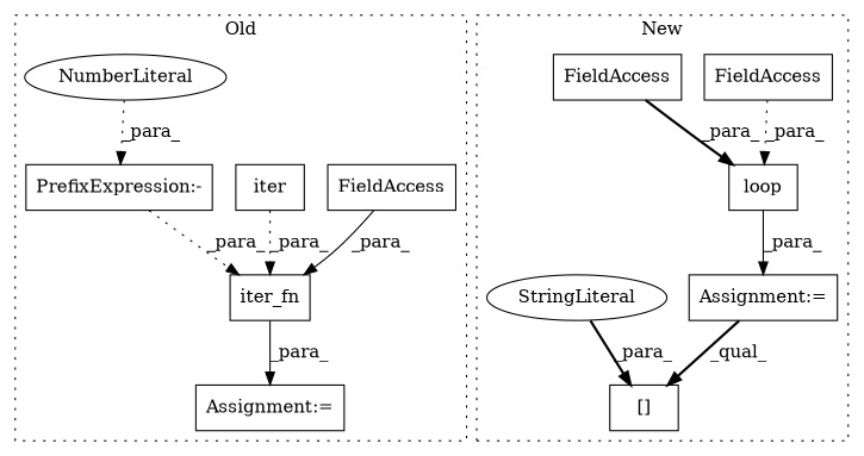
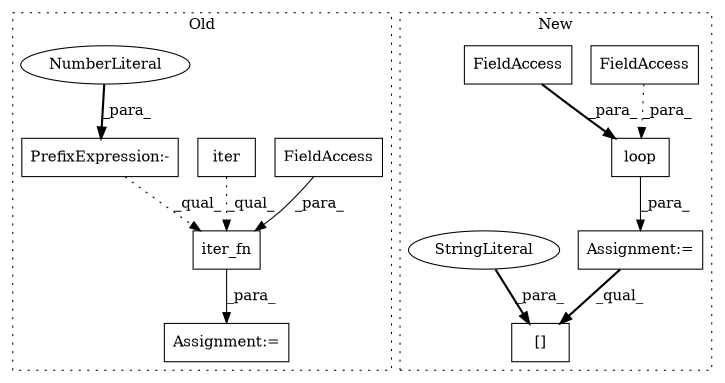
  digraph {
    fontname="DejaVu Serif"
    node [a=32 fontname="DejaVu Serif" l="8,1" shape=box]
    edge [fontname="DejaVu Serif" style=dotted]
    n1 [label=iter_fn s="9896,9972"]
    n2 [a=22 l=9 label=FieldAccess s=9963]
    n3 [l="5,1" label=iter s="9904,9916"]
    n4 [a=38 l=1 label="PrefixExpression:-" s=9918]
    n5 [a=34 l=1 label=NumberLiteral s=9919 shape=ellipse]
    n6 [a=7 l=2 label="Assignment:=" s=9894]
    n7 [label=loop s="9592,9633"]
    n8 [a=2 label="[]" s="9652,9673"]
    n9 [a=22 l=12 label=FieldAccess s=9600]
    n10 [a=22 l=12 label=FieldAccess s=9613]
    n11 [a=45 l=13 label=StringLiteral s=9660 shape=ellipse]
    n12 [a=7 l=1 label="Assignment:=" s=9585]
    subgraph cluster_1 {
      label=Old
      style=dotted
      n1
      n2
      n3
      n4
      n5
      n6
    }
    subgraph cluster_2 {
      label=New
      style=dotted
      n7
      n8
      n9
      n10
      n11
      n12
    }
    n1 -> n6 [label=_para_ style=solid]
    n2 -> n1 [label=_para_ style=solid]
-   n3 -> n1 [label=_para_]
-   n4 -> n1 [label=_para_]
-   n5 -> n4 [label=_para_]
+   n3 -> n1 [label=_qual_]
+   n4 -> n1 [label=_qual_]
+   n5 -> n4 [label=_para_ style=bold]
    n7 -> n12 [label=_para_ style=solid]
    n9 -> n7 [label=_para_]
    n10 -> n7 [label=_para_ style=bold]
    n11 -> n8 [label=_para_ style=bold]
    n12 -> n8 [label=_qual_ style=bold]
  }
